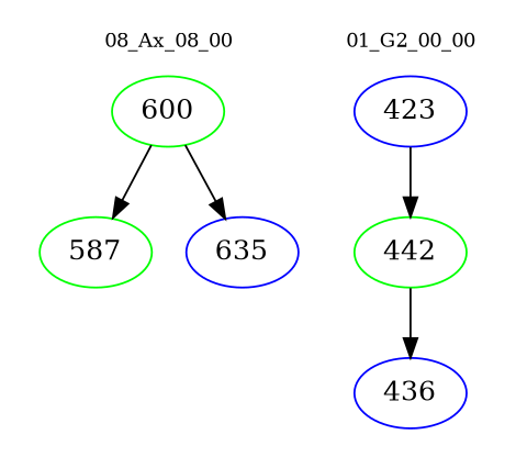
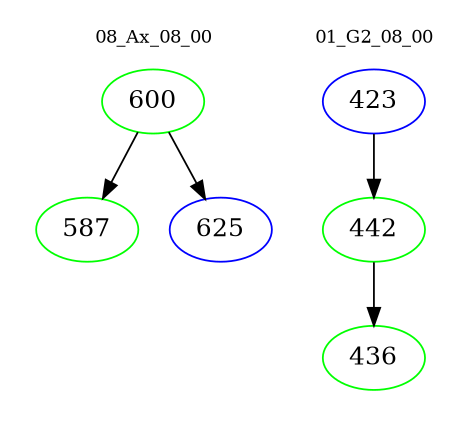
  digraph {
    node [color=green]
    edge [color=black]
    n1 [label=600]
    n2 [label=587]
-   n3 [color=blue label=635]
+   n3 [color=blue label=625]
    n4 [color=blue label=423]
-   n5 [color=blue label=436]
+   n5 [label=436]
    n6 [label=442]
    subgraph cluster_1 {
      color=white
      fontsize=10
      label="08_Ax_08_00"
      n1
      n2
      n3
    }
    subgraph cluster_2 {
      color=white
      fontsize=10
-     label="01_G2_00_00"
+     label="01_G2_08_00"
      n4
      n5
      n6
    }
    n1 -> n2
    n1 -> n3
    n4 -> n6
    n6 -> n5
  }
